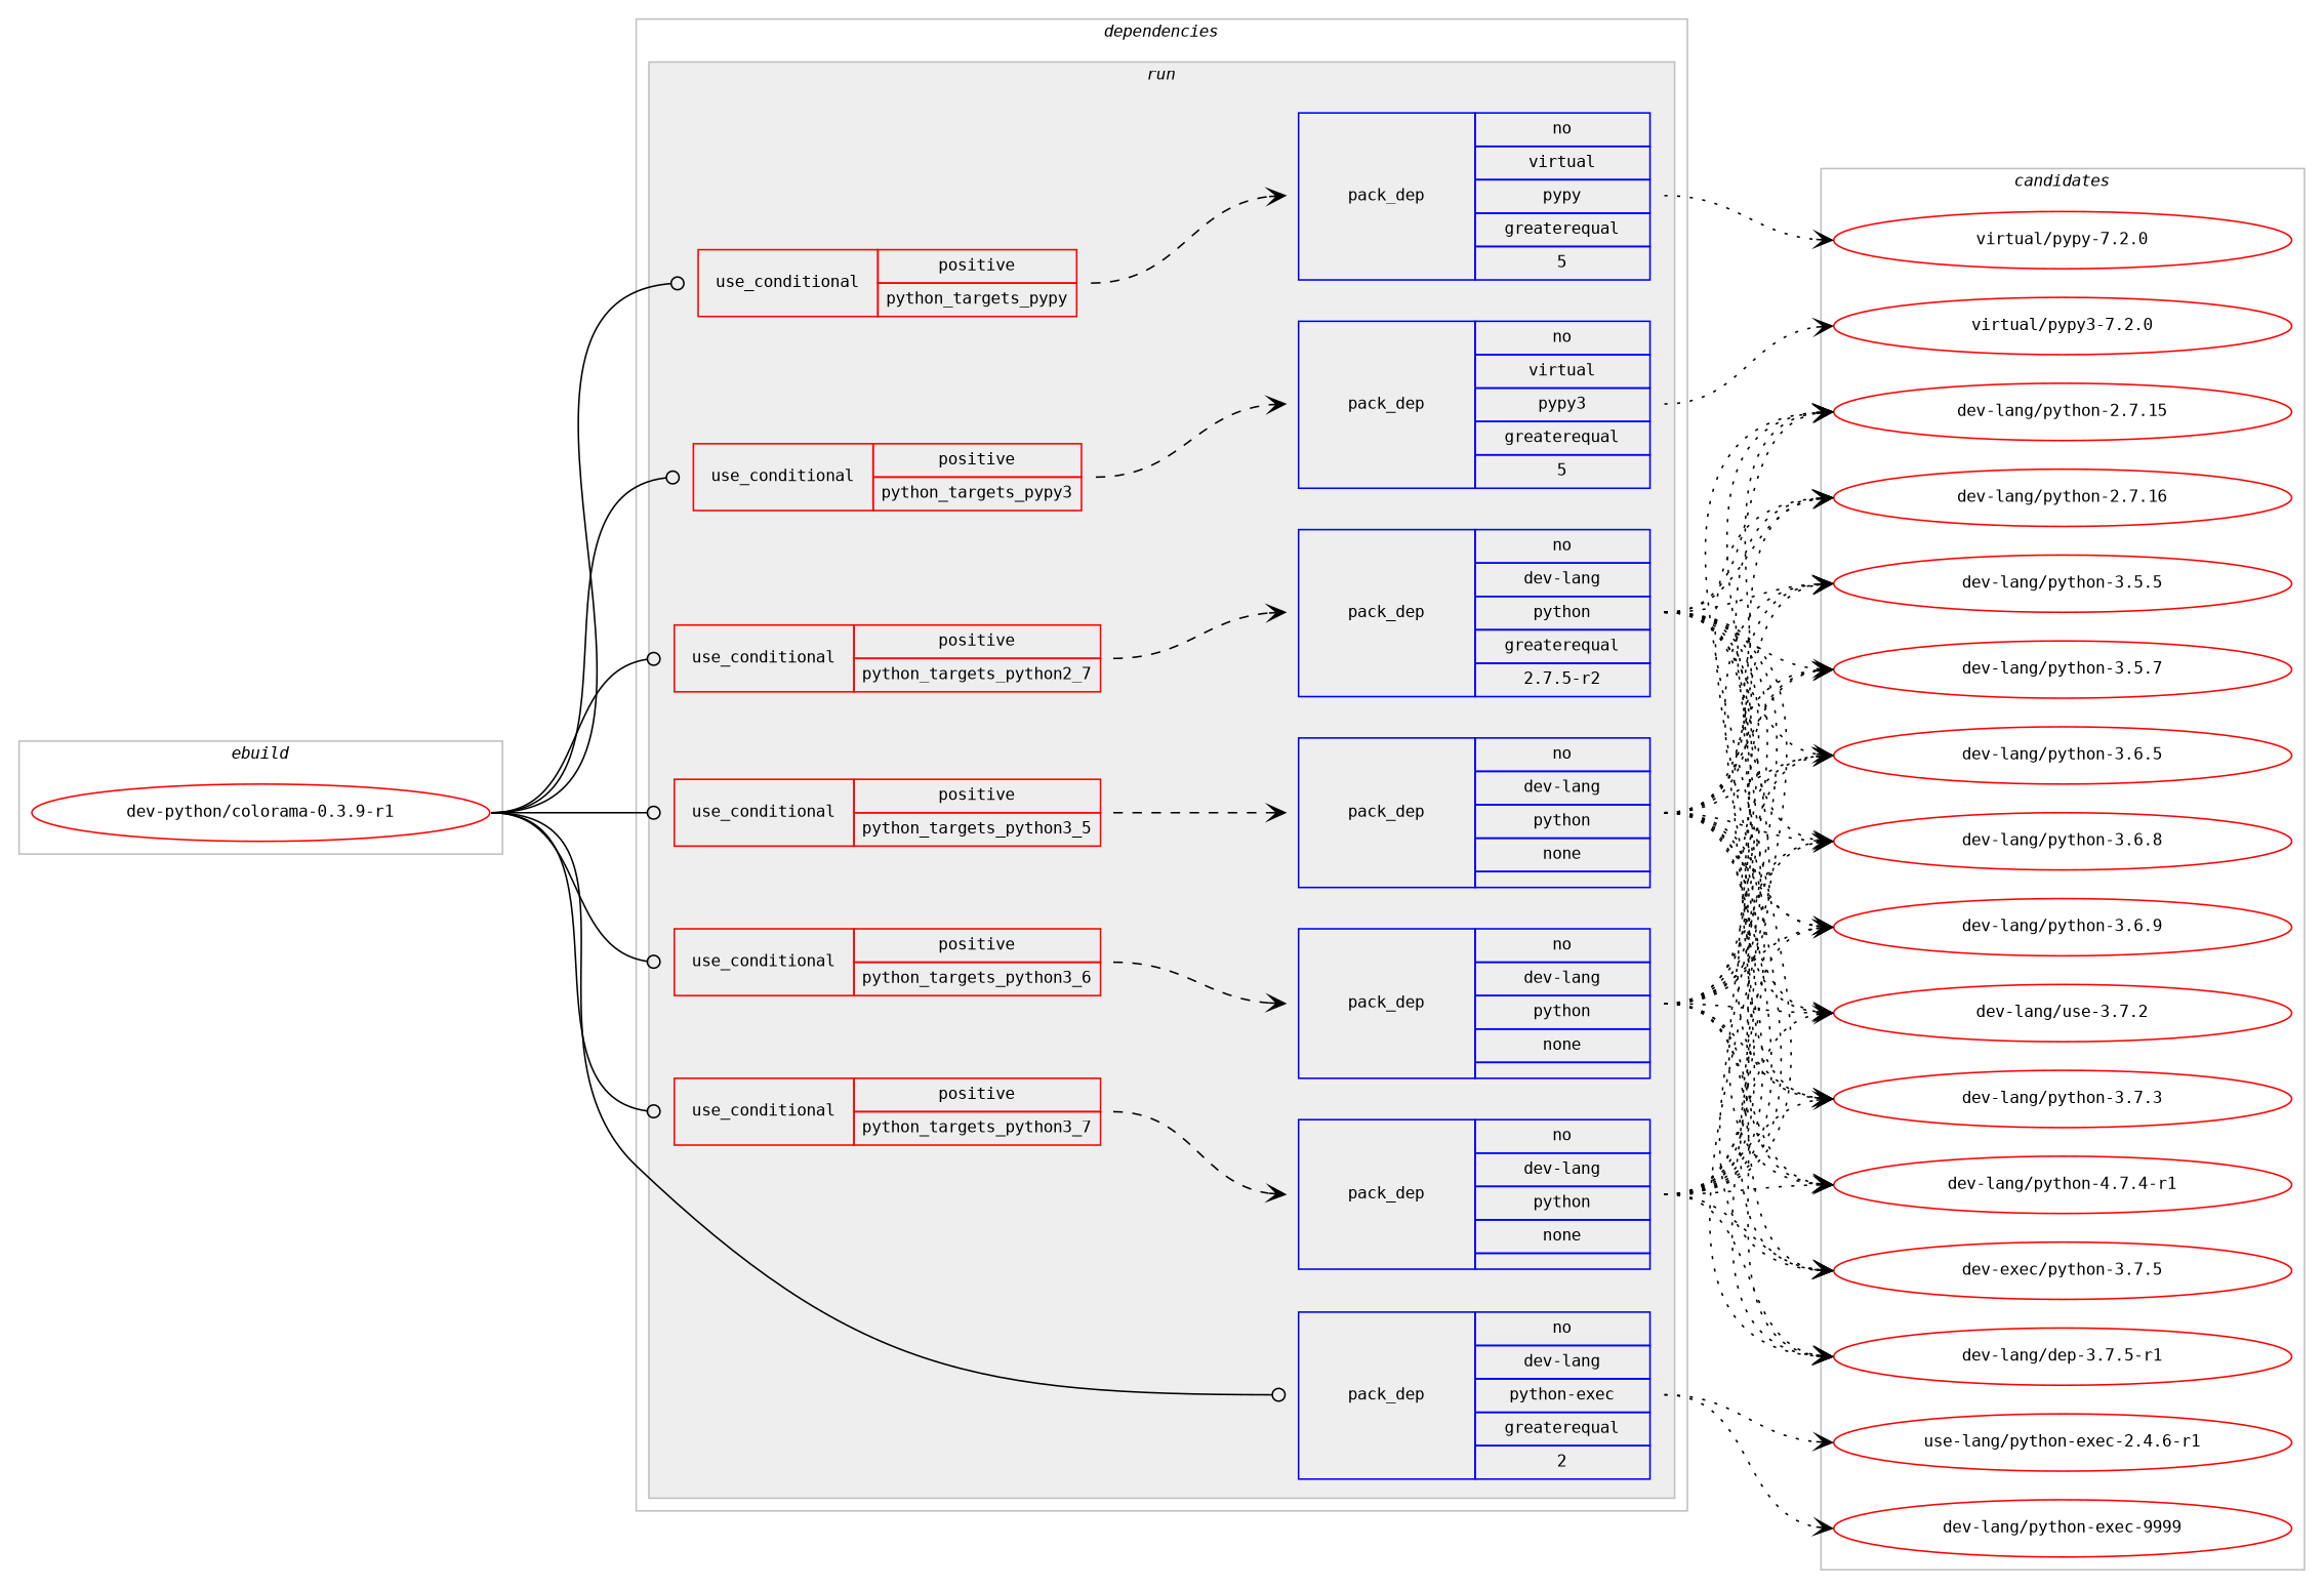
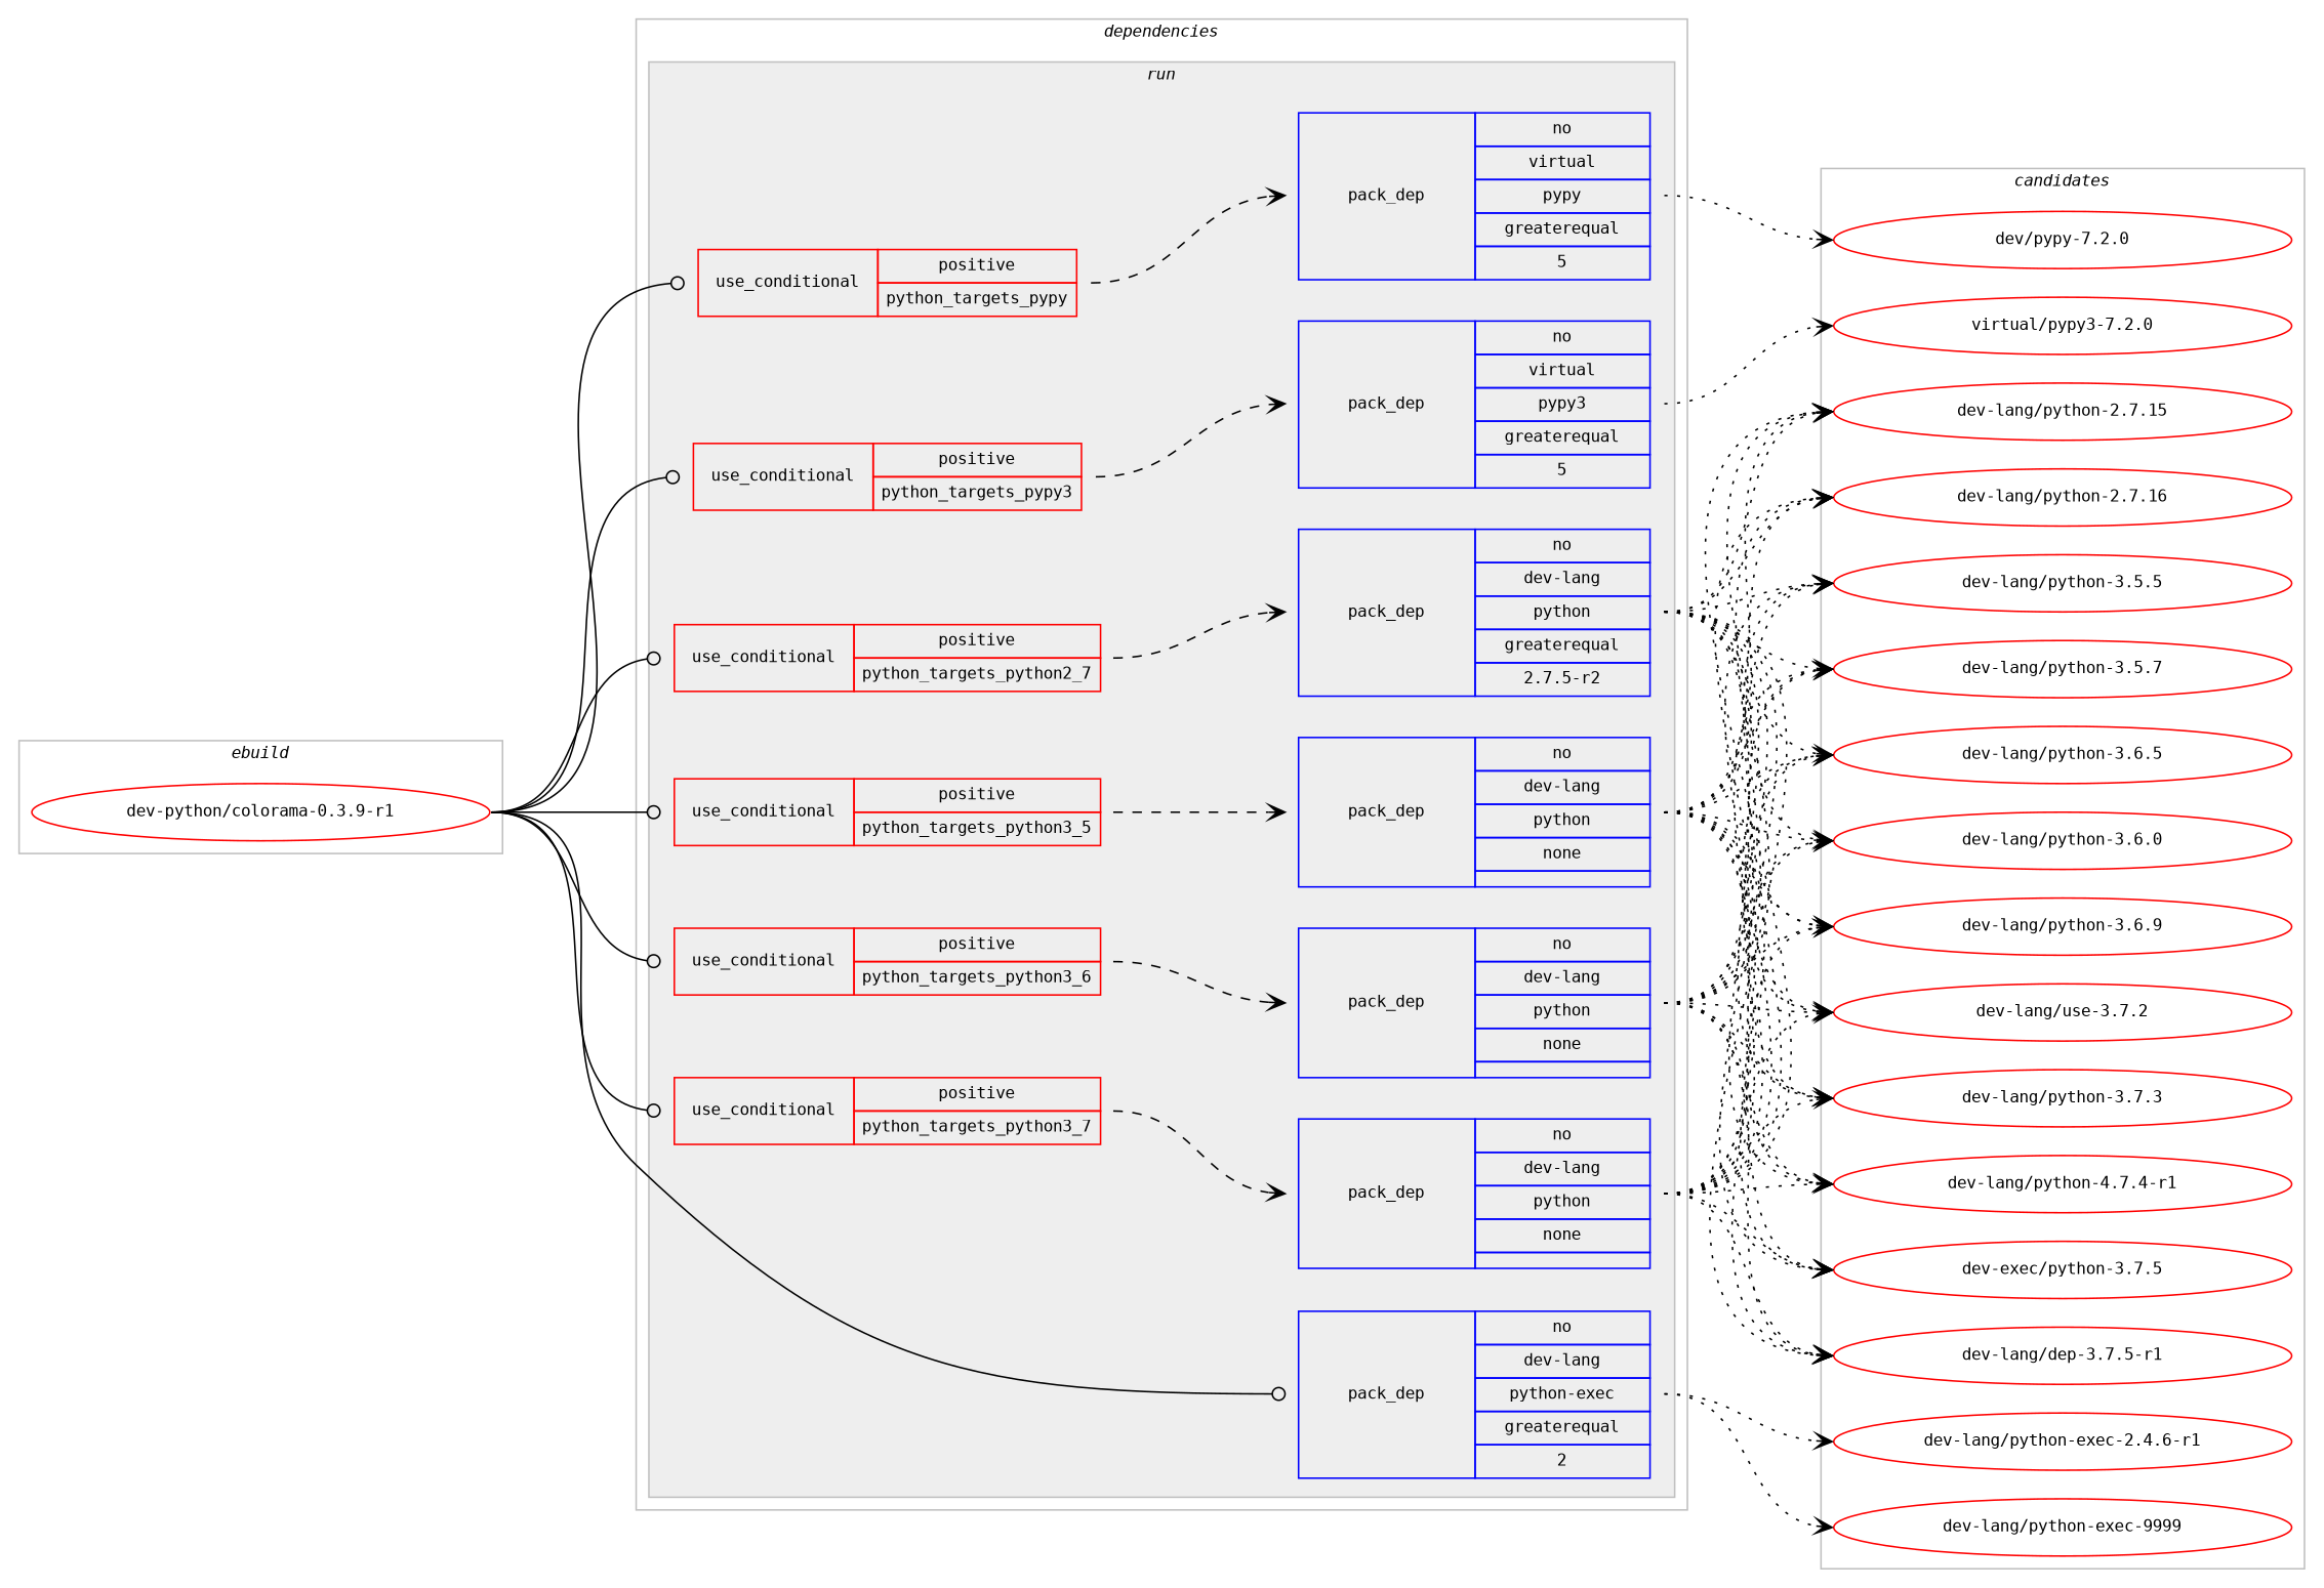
  digraph {
    compound=true
    concentrate=true
    fontname="DejaVu Sans Mono"
    fontsize=10
    newrank=true
    rankdir=LR
    ranksep=1.5
    node [color=red fontname="DejaVu Sans Mono" fontsize=10]
    edge [arrowhead=vee fontname="DejaVu Sans Mono" headport=w style=dotted tailport=e weight=100]
    n1 [label="dev-python/colorama-0.3.9-r1" width=4]
    n2 [color=blue label=<<TABLE BORDER="0" CELLBORDER="1" CELLSPACING="0" CELLPADDING="4" WIDTH="220"><TR><TD ROWSPAN="6" CELLPADDING="30">pack_dep</TD></TR><TR><TD WIDTH="110">no</TD></TR><TR><TD>virtual</TD></TR><TR><TD>pypy</TD></TR><TR><TD>greaterequal</TD></TR><TR><TD>5</TD></TR></TABLE>> shape=none]
    n3 [label=<<TABLE BORDER="0" CELLBORDER="1" CELLSPACING="0" CELLPADDING="4"><TR><TD ROWSPAN="3" CELLPADDING="10">use_conditional</TD></TR><TR><TD>positive</TD></TR><TR><TD>python_targets_pypy</TD></TR></TABLE>> shape=none]
    n4 [color=blue label=<<TABLE BORDER="0" CELLBORDER="1" CELLSPACING="0" CELLPADDING="4" WIDTH="220"><TR><TD ROWSPAN="6" CELLPADDING="30">pack_dep</TD></TR><TR><TD WIDTH="110">no</TD></TR><TR><TD>virtual</TD></TR><TR><TD>pypy3</TD></TR><TR><TD>greaterequal</TD></TR><TR><TD>5</TD></TR></TABLE>> shape=none]
    n5 [label=<<TABLE BORDER="0" CELLBORDER="1" CELLSPACING="0" CELLPADDING="4"><TR><TD ROWSPAN="3" CELLPADDING="10">use_conditional</TD></TR><TR><TD>positive</TD></TR><TR><TD>python_targets_pypy3</TD></TR></TABLE>> shape=none]
    n6 [color=blue label=<<TABLE BORDER="0" CELLBORDER="1" CELLSPACING="0" CELLPADDING="4" WIDTH="220"><TR><TD ROWSPAN="6" CELLPADDING="30">pack_dep</TD></TR><TR><TD WIDTH="110">no</TD></TR><TR><TD>dev-lang</TD></TR><TR><TD>python</TD></TR><TR><TD>greaterequal</TD></TR><TR><TD>2.7.5-r2</TD></TR></TABLE>> shape=none]
    n7 [label=<<TABLE BORDER="0" CELLBORDER="1" CELLSPACING="0" CELLPADDING="4"><TR><TD ROWSPAN="3" CELLPADDING="10">use_conditional</TD></TR><TR><TD>positive</TD></TR><TR><TD>python_targets_python2_7</TD></TR></TABLE>> shape=none]
    n8 [color=blue label=<<TABLE BORDER="0" CELLBORDER="1" CELLSPACING="0" CELLPADDING="4" WIDTH="220"><TR><TD ROWSPAN="6" CELLPADDING="30">pack_dep</TD></TR><TR><TD WIDTH="110">no</TD></TR><TR><TD>dev-lang</TD></TR><TR><TD>python</TD></TR><TR><TD>none</TD></TR><TR><TD></TD></TR></TABLE>> shape=none]
    n9 [label=<<TABLE BORDER="0" CELLBORDER="1" CELLSPACING="0" CELLPADDING="4"><TR><TD ROWSPAN="3" CELLPADDING="10">use_conditional</TD></TR><TR><TD>positive</TD></TR><TR><TD>python_targets_python3_5</TD></TR></TABLE>> shape=none]
    n10 [color=blue label=<<TABLE BORDER="0" CELLBORDER="1" CELLSPACING="0" CELLPADDING="4" WIDTH="220"><TR><TD ROWSPAN="6" CELLPADDING="30">pack_dep</TD></TR><TR><TD WIDTH="110">no</TD></TR><TR><TD>dev-lang</TD></TR><TR><TD>python</TD></TR><TR><TD>none</TD></TR><TR><TD></TD></TR></TABLE>> shape=none]
    n11 [label=<<TABLE BORDER="0" CELLBORDER="1" CELLSPACING="0" CELLPADDING="4"><TR><TD ROWSPAN="3" CELLPADDING="10">use_conditional</TD></TR><TR><TD>positive</TD></TR><TR><TD>python_targets_python3_6</TD></TR></TABLE>> shape=none]
    n12 [color=blue label=<<TABLE BORDER="0" CELLBORDER="1" CELLSPACING="0" CELLPADDING="4" WIDTH="220"><TR><TD ROWSPAN="6" CELLPADDING="30">pack_dep</TD></TR><TR><TD WIDTH="110">no</TD></TR><TR><TD>dev-lang</TD></TR><TR><TD>python</TD></TR><TR><TD>none</TD></TR><TR><TD></TD></TR></TABLE>> shape=none]
    n13 [label=<<TABLE BORDER="0" CELLBORDER="1" CELLSPACING="0" CELLPADDING="4"><TR><TD ROWSPAN="3" CELLPADDING="10">use_conditional</TD></TR><TR><TD>positive</TD></TR><TR><TD>python_targets_python3_7</TD></TR></TABLE>> shape=none]
    n14 [color=blue label=<<TABLE BORDER="0" CELLBORDER="1" CELLSPACING="0" CELLPADDING="4" WIDTH="220"><TR><TD ROWSPAN="6" CELLPADDING="30">pack_dep</TD></TR><TR><TD WIDTH="110">no</TD></TR><TR><TD>dev-lang</TD></TR><TR><TD>python-exec</TD></TR><TR><TD>greaterequal</TD></TR><TR><TD>2</TD></TR></TABLE>> shape=none]
-   n15 [label="virtual/pypy-7.2.0" width=4]
+   n15 [label="dev/pypy-7.2.0" width=4]
    n16 [label="virtual/pypy3-7.2.0" width=4]
    n17 [label="dev-lang/python-2.7.15" width=4]
    n18 [label="dev-lang/python-2.7.16" width=4]
    n19 [label="dev-lang/python-3.5.5" width=4]
    n20 [label="dev-lang/python-3.5.7" width=4]
    n21 [label="dev-lang/python-3.6.5" width=4]
-   n22 [label="dev-lang/python-3.6.8" width=4]
+   n22 [label="dev-lang/python-3.6.0" width=4]
    n23 [label="dev-lang/python-3.6.9" width=4]
    n24 [label="dev-lang/use-3.7.2" width=4]
    n25 [label="dev-lang/python-3.7.3" width=4]
    n26 [label="dev-lang/python-4.7.4-r1" width=4]
    n27 [label="dev-exec/python-3.7.5" width=4]
    n28 [label="dev-lang/dep-3.7.5-r1" width=4]
-   n29 [label="use-lang/python-exec-2.4.6-r1" width=4]
+   n29 [label="dev-lang/python-exec-2.4.6-r1" width=4]
    n30 [label="dev-lang/python-exec-9999" width=4]
    subgraph cluster_1 {
      color=gray
      label=<<i>ebuild</i>>
      rank=same
      n1
    }
    subgraph cluster_2 {
      color=gray
      label=<<i>dependencies</i>>
      subgraph cluster_3 {
        color=gray
        fillcolor="#eeeeee"
        label=<<i>compile</i>>
        style=filled
      }
      subgraph cluster_4 {
        color=gray
        fillcolor="#eeeeee"
        label=<<i>compile and run</i>>
        style=filled
      }
      subgraph cluster_5 {
        color=gray
        fillcolor="#eeeeee"
        label=<<i>run</i>>
        style=filled
        subgraph sub_6 {
          color=gray
          fillcolor="#eeeeee"
          label=<<i>run</i>>
          style=filled
          n3
          subgraph sub_7 {
            color=gray
            fillcolor="#eeeeee"
            label=<<i>run</i>>
            style=filled
            n2
          }
        }
        subgraph sub_8 {
          color=gray
          fillcolor="#eeeeee"
          label=<<i>run</i>>
          style=filled
          n5
          subgraph sub_9 {
            color=gray
            fillcolor="#eeeeee"
            label=<<i>run</i>>
            style=filled
            n4
          }
        }
        subgraph sub_10 {
          color=gray
          fillcolor="#eeeeee"
          label=<<i>run</i>>
          style=filled
          n7
          subgraph sub_11 {
            color=gray
            fillcolor="#eeeeee"
            label=<<i>run</i>>
            style=filled
            n6
          }
        }
        subgraph sub_12 {
          color=gray
          fillcolor="#eeeeee"
          label=<<i>run</i>>
          style=filled
          n9
          subgraph sub_13 {
            color=gray
            fillcolor="#eeeeee"
            label=<<i>run</i>>
            style=filled
            n8
          }
        }
        subgraph sub_14 {
          color=gray
          fillcolor="#eeeeee"
          label=<<i>run</i>>
          style=filled
          n11
          subgraph sub_15 {
            color=gray
            fillcolor="#eeeeee"
            label=<<i>run</i>>
            style=filled
            n10
          }
        }
        subgraph sub_16 {
          color=gray
          fillcolor="#eeeeee"
          label=<<i>run</i>>
          style=filled
          n13
          subgraph sub_17 {
            color=gray
            fillcolor="#eeeeee"
            label=<<i>run</i>>
            style=filled
            n12
          }
        }
        subgraph sub_18 {
          color=gray
          fillcolor="#eeeeee"
          label=<<i>run</i>>
          style=filled
          n14
        }
      }
    }
    subgraph cluster_19 {
      color=gray
      label=<<i>candidates</i>>
      rank=same
      subgraph sub_20 {
        color=black
        label=<<i>candidates</i>>
        nodesep=1
        rank=same
        n15
      }
      subgraph sub_21 {
        color=black
        label=<<i>candidates</i>>
        nodesep=1
        rank=same
        n16
      }
      subgraph sub_22 {
        color=black
        label=<<i>candidates</i>>
        nodesep=1
        rank=same
        n17
        n18
        n19
        n20
        n21
        n22
        n23
        n24
        n25
        n26
        n27
        n28
      }
      subgraph sub_23 {
        color=black
        label=<<i>candidates</i>>
        nodesep=1
        rank=same
        n17
        n18
        n19
        n20
        n21
        n22
        n23
        n24
        n25
        n26
        n27
        n28
      }
      subgraph sub_24 {
        color=black
        label=<<i>candidates</i>>
        nodesep=1
        rank=same
        n17
        n18
        n19
        n20
        n21
        n22
        n23
        n24
        n25
        n26
        n27
        n28
      }
      subgraph sub_25 {
        color=black
        label=<<i>candidates</i>>
        nodesep=1
        rank=same
        n17
        n18
        n19
        n20
        n21
        n22
        n23
        n24
        n25
        n26
        n27
        n28
      }
      subgraph sub_26 {
        color=black
        label=<<i>candidates</i>>
        nodesep=1
        rank=same
        n29
        n30
      }
    }
    n1 -> n3 [arrowhead=odot style=solid weight=20]
    n1 -> n5 [arrowhead=odot style=solid weight=20]
    n1 -> n7 [arrowhead=odot style=solid weight=20]
    n1 -> n9 [arrowhead=odot style=solid weight=20]
    n1 -> n11 [arrowhead=odot style=solid weight=20]
    n1 -> n13 [arrowhead=odot style=solid weight=20]
    n1 -> n14 [arrowhead=odot style=solid weight=20]
    n2 -> n15
    n3 -> n2 [style=dashed weight=20]
    n4 -> n16
    n5 -> n4 [style=dashed weight=20]
    n6 -> n17
    n6 -> n18
    n6 -> n19
    n6 -> n20
    n6 -> n21
    n6 -> n22
    n6 -> n23
    n6 -> n24
    n6 -> n25
    n6 -> n26
    n6 -> n27
    n6 -> n28
    n7 -> n6 [style=dashed weight=20]
    n8 -> n17
    n8 -> n18
    n8 -> n19
    n8 -> n20
    n8 -> n21
    n8 -> n22
    n8 -> n23
    n8 -> n24
    n8 -> n25
    n8 -> n26
    n8 -> n27
    n8 -> n28
    n9 -> n8 [style=dashed weight=20]
    n10 -> n17
    n10 -> n18
    n10 -> n19
    n10 -> n20
    n10 -> n21
    n10 -> n22
    n10 -> n23
    n10 -> n24
    n10 -> n25
    n10 -> n26
    n10 -> n27
    n10 -> n28
    n11 -> n10 [style=dashed weight=20]
    n12 -> n17
    n12 -> n18
    n12 -> n19
    n12 -> n20
    n12 -> n21
    n12 -> n22
    n12 -> n23
    n12 -> n24
    n12 -> n25
    n12 -> n26
    n12 -> n27
    n12 -> n28
    n13 -> n12 [style=dashed weight=20]
    n14 -> n29
    n14 -> n30
  }
